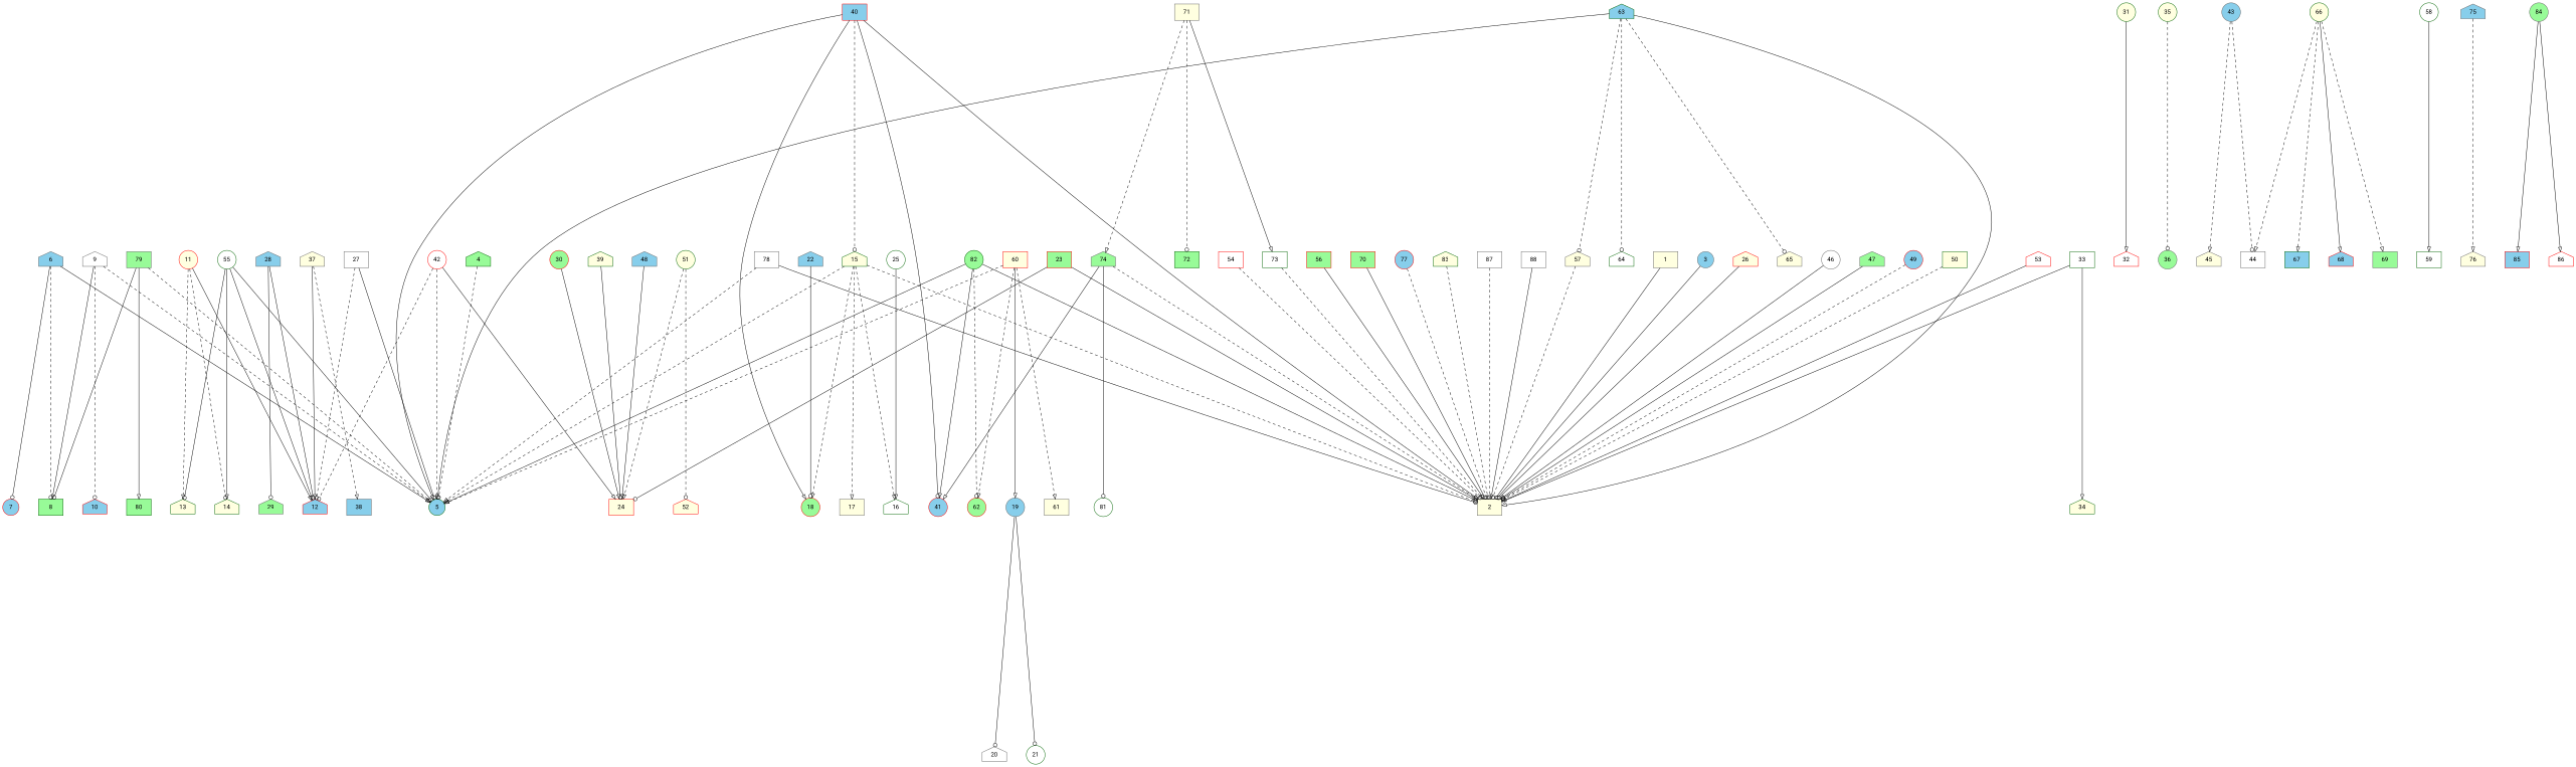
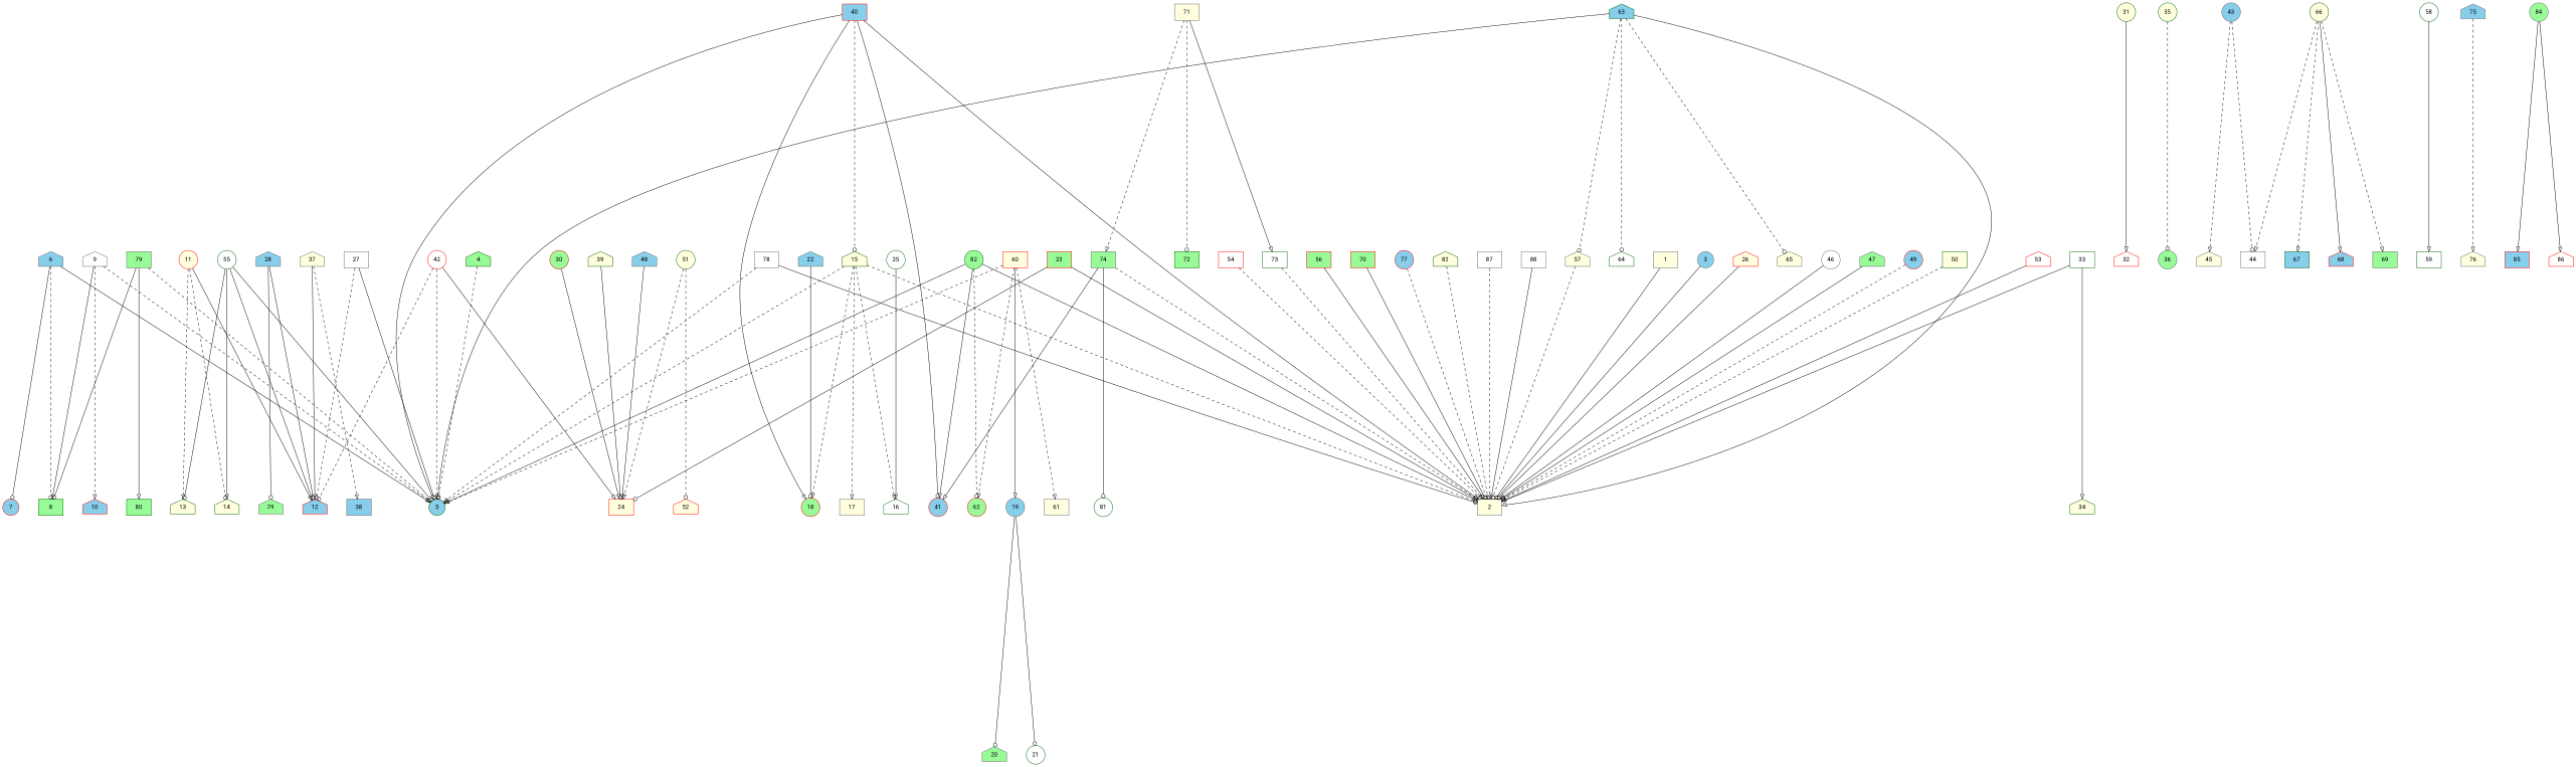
  digraph {
    fontname=Roboto
    nodesep=0.6
    ranksep=7
    splines=true
    node [color=gray40 fillcolor=lightyellow fontname=Roboto shape=house style=filled]
    edge [arrowhead=onormal fontname=Roboto style=solid]
    1 [shape=box]
    2 [shape=box]
    3 [fillcolor=skyblue shape=circle]
    4 [color=darkgreen fillcolor=palegreen]
    5 [color=darkgreen fillcolor=skyblue shape=circle]
    6 [fillcolor=skyblue]
    7 [color=red fillcolor=skyblue shape=circle]
    8 [color=darkgreen fillcolor=palegreen shape=box]
    9 [fillcolor=white]
    10 [color=red fillcolor=skyblue]
    11 [color=red shape=circle]
    12 [color=red fillcolor=skyblue]
    13 [color=darkgreen]
    14 [color=darkgreen]
    15 [color=darkgreen]
    16 [color=darkgreen fillcolor=white]
    17 [shape=box]
    18 [color=red fillcolor=palegreen shape=circle]
    19 [fillcolor=skyblue shape=circle]
-   20 [fillcolor=white]
+   20 [fillcolor=palegreen]
    21 [color=darkgreen fillcolor=white shape=circle]
    22 [fillcolor=skyblue]
    23 [color=red fillcolor=palegreen shape=box]
    24 [color=red shape=box]
    25 [color=darkgreen fillcolor=white shape=circle]
    26 [color=red]
    27 [fillcolor=white shape=box]
    28 [fillcolor=skyblue]
    29 [fillcolor=palegreen]
    30 [color=red fillcolor=palegreen shape=circle]
    31 [color=darkgreen shape=circle]
    32 [color=red fillcolor=white]
    33 [color=darkgreen fillcolor=white shape=box]
    34 [color=darkgreen]
    35 [color=darkgreen shape=circle]
    36 [fillcolor=palegreen shape=circle]
    37
    38 [fillcolor=skyblue shape=box]
    39 [color=darkgreen]
    40 [color=red fillcolor=skyblue shape=box]
    41 [color=red fillcolor=skyblue shape=circle]
    42 [color=red fillcolor=white shape=circle]
    43 [fillcolor=skyblue shape=circle]
    44 [fillcolor=white shape=box]
    45
    46 [fillcolor=white shape=circle]
    47 [fillcolor=palegreen]
    48 [fillcolor=skyblue]
    49 [color=red fillcolor=skyblue shape=circle]
    50 [color=darkgreen shape=box]
    51 [color=darkgreen shape=circle]
    52 [color=red]
    53 [color=red fillcolor=white]
    54 [color=red fillcolor=white shape=box]
    55 [color=darkgreen fillcolor=white shape=circle]
    56 [color=red fillcolor=palegreen shape=box]
    57
    58 [color=darkgreen fillcolor=white shape=circle]
    59 [color=darkgreen fillcolor=white shape=box]
    60 [color=red shape=box]
    61 [shape=box]
    62 [color=red fillcolor=palegreen shape=circle]
    63 [color=darkgreen fillcolor=skyblue]
    64 [color=darkgreen fillcolor=white]
    65
    66 [color=darkgreen shape=circle]
    67 [color=darkgreen fillcolor=skyblue shape=box]
    68 [color=red fillcolor=skyblue]
    69 [fillcolor=palegreen shape=box]
    70 [color=red fillcolor=palegreen shape=box]
    71 [shape=box]
    72 [color=darkgreen fillcolor=palegreen shape=box]
    73 [color=darkgreen fillcolor=white shape=box]
-   74 [fillcolor=palegreen]
+   74 [fillcolor=palegreen shape=box]
    81 [color=darkgreen fillcolor=white shape=circle]
    75 [fillcolor=skyblue]
    76
    77 [color=red fillcolor=skyblue shape=circle]
    78 [fillcolor=white shape=box]
    79 [fillcolor=palegreen shape=box]
    80 [color=darkgreen fillcolor=palegreen shape=box]
    82 [color=darkgreen fillcolor=palegreen shape=circle]
    83 [color=darkgreen]
    84 [fillcolor=palegreen shape=circle]
    85 [color=red fillcolor=skyblue shape=box]
    86 [color=red fillcolor=white]
    87 [fillcolor=white shape=box]
    88 [fillcolor=white shape=box]
    1 -> 2 [arrowhead=odot]
    3 -> 2 [arrowhead=odot]
    4 -> 5 [arrowhead=odot style=dashed]
    6 -> 5
    6 -> 7 [arrowhead=odot]
    6 -> 8 [arrowhead=odot style=dashed]
    9 -> 5 [style=dashed]
    9 -> 8
-   9 -> 10 [arrowhead=odot style=dashed]
+   9 -> 10 [style=dashed]
    11 -> 12
    11 -> 13 [style=dashed]
    11 -> 14 [arrowhead=odot style=dashed]
    15 -> 2 [arrowhead=odot style=dashed]
    15 -> 5 [style=dashed]
    15 -> 16 [style=dashed]
    15 -> 17 [style=dashed]
    15 -> 18 [style=dashed]
    19 -> 20 [arrowhead=odot]
    19 -> 21 [arrowhead=odot]
    22 -> 18 [arrowhead=odot]
    23 -> 2
    23 -> 24 [arrowhead=odot]
    25 -> 16
    26 -> 2 [arrowhead=odot]
    27 -> 5 [arrowhead=odot]
    27 -> 12 [arrowhead=odot style=dashed]
    28 -> 12 [arrowhead=odot]
    28 -> 29 [arrowhead=odot]
    30 -> 24
    31 -> 32
    33 -> 2 [arrowhead=odot]
    33 -> 34
    35 -> 36 [arrowhead=odot style=dashed]
    37 -> 12
    37 -> 38 [style=dashed]
    39 -> 24 [arrowhead=odot]
    40 -> 2
    40 -> 5
    40 -> 15 [arrowhead=odot style=dashed]
    40 -> 18
    40 -> 41 [arrowhead=odot]
    42 -> 5 [style=dashed]
    42 -> 12 [arrowhead=odot style=dashed]
    42 -> 24
    43 -> 44 [arrowhead=odot style=dashed]
    43 -> 45 [style=dashed]
    46 -> 2
    47 -> 2 [arrowhead=odot]
    48 -> 24
    49 -> 2 [arrowhead=odot style=dashed]
    50 -> 2 [arrowhead=odot style=dashed]
    51 -> 24 [style=dashed]
    51 -> 52 [arrowhead=odot style=dashed]
    53 -> 2
    54 -> 2 [arrowhead=odot style=dashed]
    55 -> 5 [arrowhead=odot]
    55 -> 12
    55 -> 13 [arrowhead=odot]
    55 -> 14
    56 -> 2
    57 -> 2 [arrowhead=odot style=dashed]
    58 -> 59
    60 -> 5 [style=dashed]
    60 -> 19
    60 -> 61 [style=dashed]
    60 -> 62 [style=dashed]
    63 -> 2
    63 -> 5 [arrowhead=odot]
    63 -> 57 [arrowhead=odot style=dashed]
    63 -> 64 [arrowhead=odot style=dashed]
    63 -> 65 [arrowhead=odot style=dashed]
    66 -> 44 [style=dashed]
    66 -> 67 [style=dashed]
    66 -> 68
    66 -> 69 [style=dashed]
    70 -> 2 [arrowhead=odot]
    71 -> 72 [arrowhead=odot style=dashed]
    71 -> 73
    71 -> 74 [style=dashed]
    73 -> 2 [style=dashed]
    74 -> 2 [arrowhead=odot style=dashed]
    74 -> 41
    74 -> 81 [arrowhead=odot]
    75 -> 76 [style=dashed]
    77 -> 2 [arrowhead=odot style=dashed]
    78 -> 2 [arrowhead=odot]
    78 -> 5 [style=dashed]
    79 -> 5 [arrowhead=odot style=dashed]
    79 -> 8 [arrowhead=odot]
    79 -> 80
    82 -> 2 [arrowhead=odot]
    82 -> 5
    82 -> 41
    82 -> 62 [arrowhead=odot style=dashed]
    83 -> 2 [arrowhead=odot style=dashed]
    84 -> 85
    84 -> 86
    87 -> 2 [arrowhead=odot style=dashed]
    88 -> 2
  }
